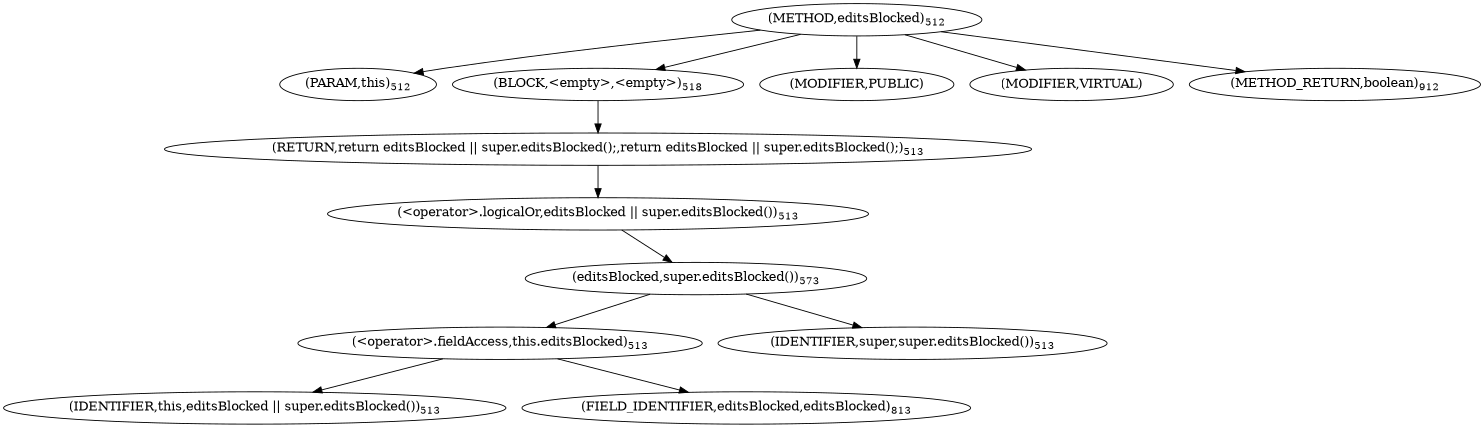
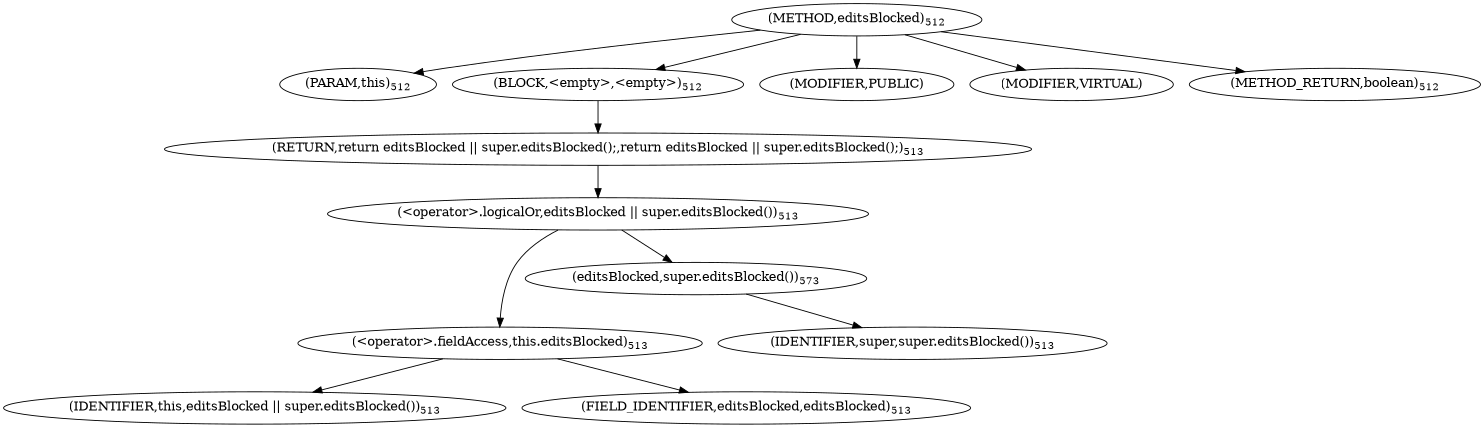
  digraph {
    n1 [label=<(METHOD,editsBlocked)<SUB>512</SUB>>]
    n2 [label=<(PARAM,this)<SUB>512</SUB>>]
-   n3 [label=<(BLOCK,&lt;empty&gt;,&lt;empty&gt;)<SUB>518</SUB>>]
+   n3 [label=<(BLOCK,&lt;empty&gt;,&lt;empty&gt;)<SUB>512</SUB>>]
    n4 [label=<(MODIFIER,PUBLIC)>]
    n5 [label=<(MODIFIER,VIRTUAL)>]
-   n6 [label=<(METHOD_RETURN,boolean)<SUB>912</SUB>>]
+   n6 [label=<(METHOD_RETURN,boolean)<SUB>512</SUB>>]
    n7 [label=<(RETURN,return editsBlocked || super.editsBlocked();,return editsBlocked || super.editsBlocked();)<SUB>513</SUB>>]
    n8 [label=<(&lt;operator&gt;.logicalOr,editsBlocked || super.editsBlocked())<SUB>513</SUB>>]
    n9 [label=<(&lt;operator&gt;.fieldAccess,this.editsBlocked)<SUB>513</SUB>>]
    n10 [label=<(editsBlocked,super.editsBlocked())<SUB>573</SUB>>]
    n11 [label=<(IDENTIFIER,this,editsBlocked || super.editsBlocked())<SUB>513</SUB>>]
-   n12 [label=<(FIELD_IDENTIFIER,editsBlocked,editsBlocked)<SUB>813</SUB>>]
+   n12 [label=<(FIELD_IDENTIFIER,editsBlocked,editsBlocked)<SUB>513</SUB>>]
    n13 [label=<(IDENTIFIER,super,super.editsBlocked())<SUB>513</SUB>>]
    n1 -> n2
    n1 -> n3
    n1 -> n4
    n1 -> n5
    n1 -> n6
    n3 -> n7
    n7 -> n8
-   n10 -> n9
+   n8 -> n9
    n8 -> n10
    n9 -> n11
    n9 -> n12
    n10 -> n13
  }
